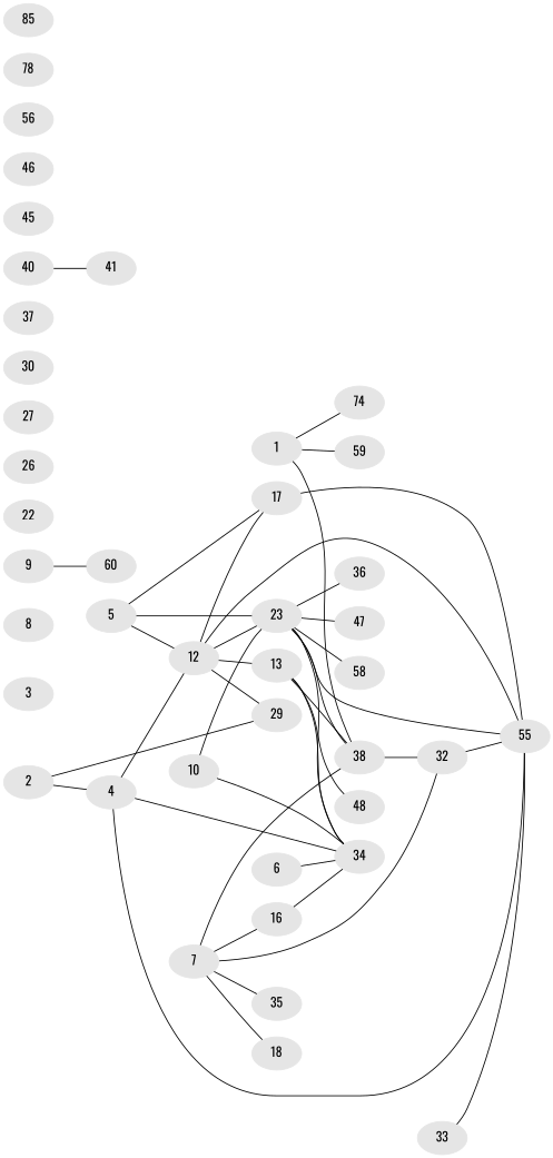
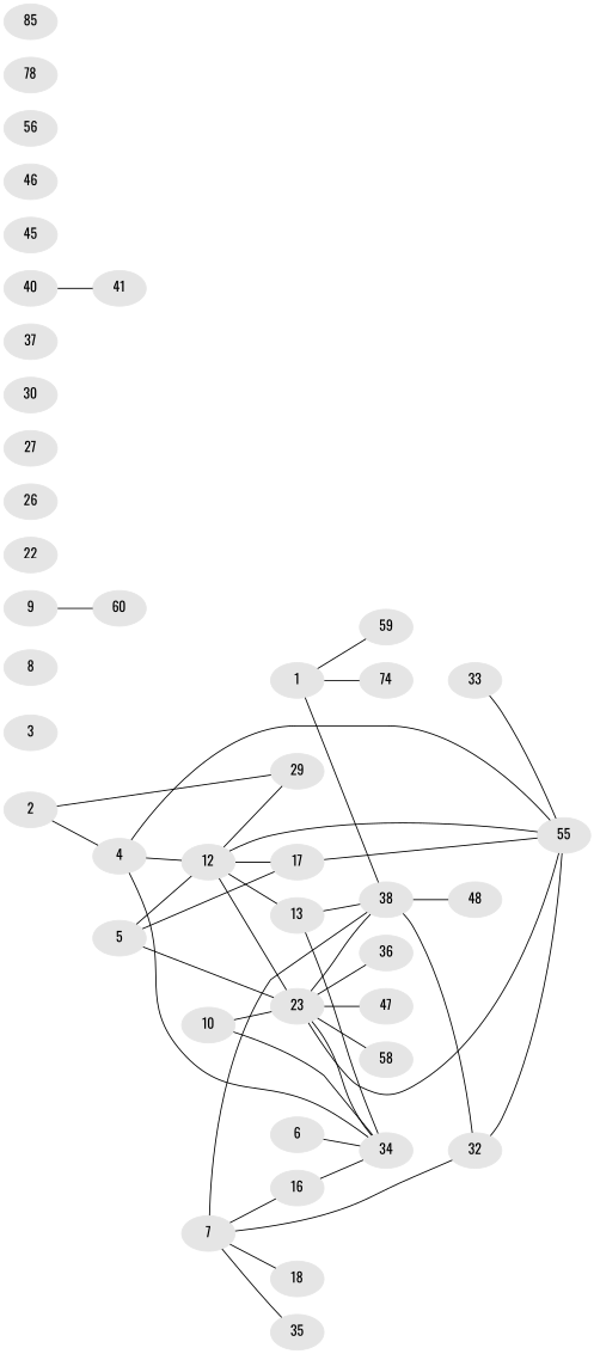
  graph {
    fontname=Oswald
    rankdir=LR
    node [color=gray90 fontname=Oswald style=filled]
    edge [fontname=Oswald]
    1 [super="+28+21"]
    38 [super="+53"]
    59
    74 [super="+83"]
    n5 [label=32]
    48
    2 [super="+11"]
    4 [super="+14"]
    29 [super="+39"]
    12 [super="+76+15"]
    34 [super="+44+49"]
    55 [super="+62+66"]
    3 [super="+84"]
    17 [super="+19"]
    23 [super="+68+71+77"]
    13 [super="+31+57"]
    5 [super="+20+51"]
    36
    47
    58
    6 [super="+50"]
    7 [super="+72+70+25"]
    16
    18 [super="+24"]
    35
    8
    9 [super="+43"]
    60
    10 [super="+61"]
    22
    26
    27
    30
    33
    37
    40 [super="+64"]
    41
    45
    46
    56
    78
    85
    1 -- 38
    1 -- 59
    1 -- 74
    38 -- n5
-   13 -- 48
+   38 -- 48
    n5 -- 55
    2 -- 4
    2 -- 29
    4 -- 12
    4 -- 34
    4 -- 55
    12 -- 29
    12 -- 55
    12 -- 17 [weight=2]
    12 -- 23
    12 -- 13
    17 -- 55
    23 -- 38
    23 -- 34
    23 -- 55
    23 -- 36
    23 -- 47
    23 -- 58
    13 -- 38
    13 -- 34
    5 -- 12
    5 -- 17
    5 -- 23 [weight=2]
    6 -- 34
    7 -- 38
    7 -- n5
    7 -- 16
    7 -- 18
    7 -- 35
    16 -- 34
    9 -- 60
    10 -- 34
    10 -- 23
    33 -- 55
    40 -- 41
  }
